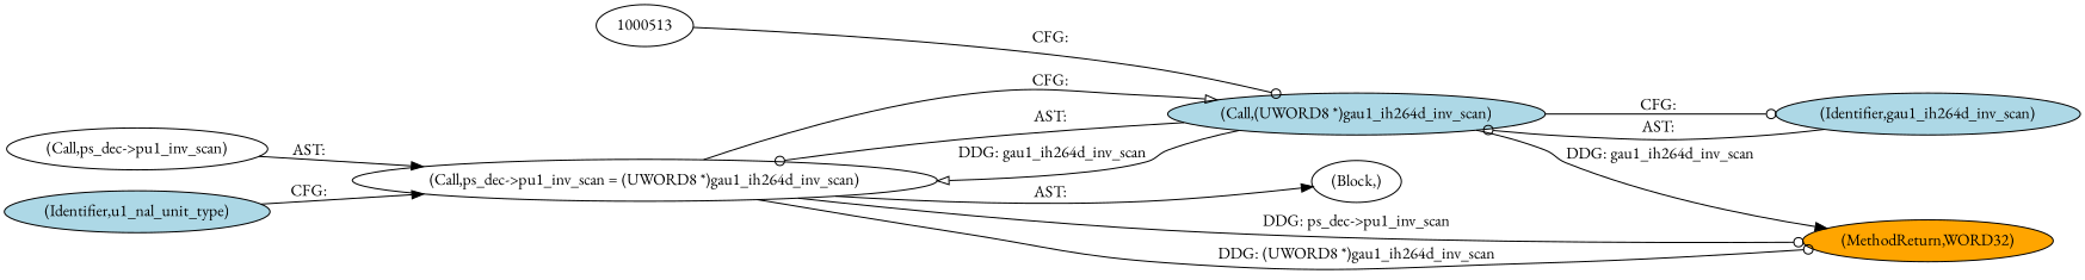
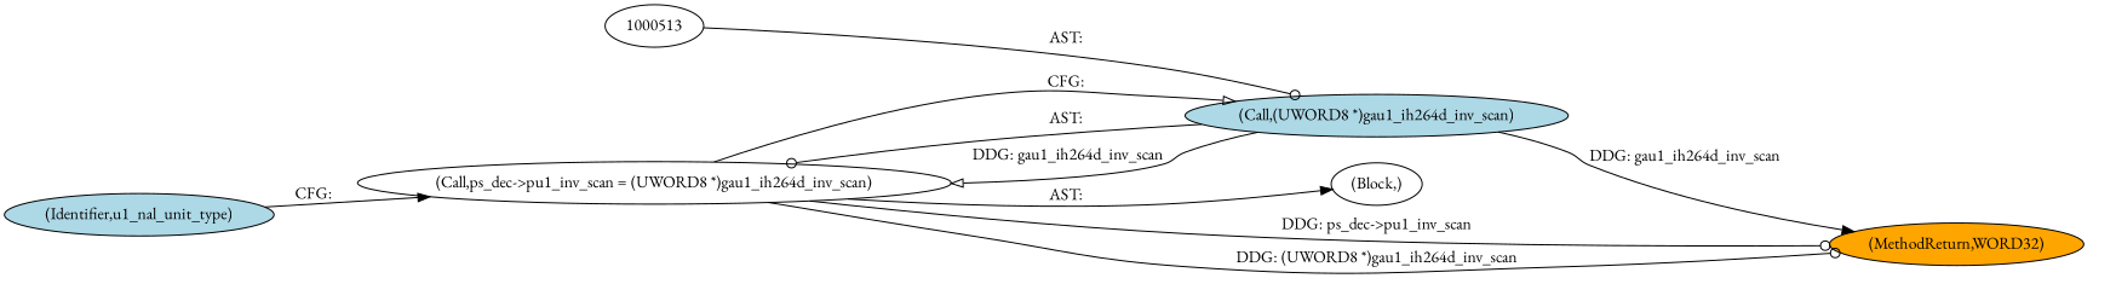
  digraph {
    fontname="EB Garamond"
    rankdir=LR
    node [fillcolor=white fontname="EB Garamond" style=filled]
    edge [arrowhead=odot fontname="EB Garamond"]
    n1 [label="(Call,ps_dec->pu1_inv_scan = (UWORD8 *)gau1_ih264d_inv_scan)"]
    n2 [fillcolor=lightblue label="(Call,(UWORD8 *)gau1_ih264d_inv_scan)"]
    n3 [label="(Block,)"]
    n4 [fillcolor=orange label="(MethodReturn,WORD32)"]
-   n5 [fillcolor=lightblue label="(Identifier,gau1_ih264d_inv_scan)"]
-   n6 [label="(Call,ps_dec->pu1_inv_scan)"]
    n7 [fillcolor=lightblue label="(Identifier,u1_nal_unit_type)"]
    1000513
    n1 -> n2 [arrowhead=onormal label="CFG: "]
    n1 -> n3 [arrowhead=normal label="AST: "]
    n1 -> n4 [label="DDG: ps_dec->pu1_inv_scan"]
    n1 -> n4 [label="DDG: (UWORD8 *)gau1_ih264d_inv_scan"]
    n2 -> n1 [label="AST: "]
    n2 -> n1 [arrowhead=onormal label="DDG: gau1_ih264d_inv_scan"]
    n2 -> n4 [arrowhead=normal label="DDG: gau1_ih264d_inv_scan"]
-   n2 -> n5 [label="CFG: "]
-   n5 -> n2 [label="AST: "]
-   n6 -> n1 [arrowhead=normal label="AST: "]
    n7 -> n1 [arrowhead=normal label="CFG: "]
-   1000513 -> n2 [label="CFG: "]
+   1000513 -> n2 [label="AST: "]
  }
